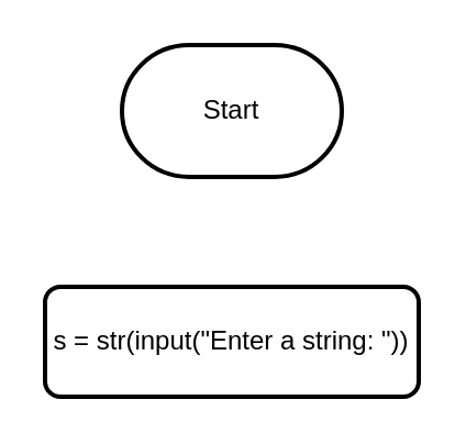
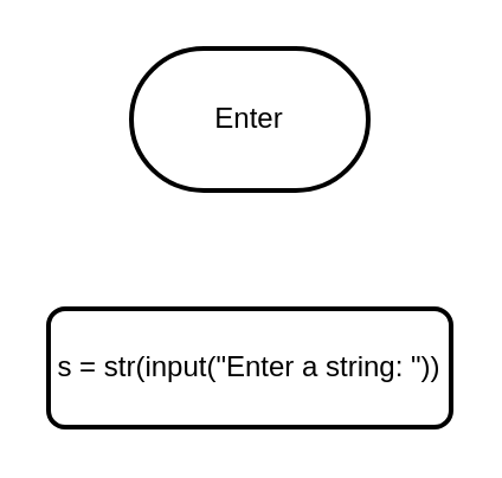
  <mxCell id="0" />
  <mxCell id="1" parent="0" />
- <mxCell id="2" value="Start" style="strokeWidth=2;html=1;shape=mxgraph.flowchart.terminator;whiteSpace=wrap;" vertex="1" parent="1"><mxGeometry x="55" y="20" width="100" height="60" as="geometry" /></mxCell>
+ <mxCell id="2" value="Enter" style="strokeWidth=2;html=1;shape=mxgraph.flowchart.terminator;whiteSpace=wrap;" vertex="1" parent="1"><mxGeometry x="55" y="20" width="100" height="60" as="geometry" /></mxCell>
  <mxCell id="3" value="s = str(input(&quot;Enter a string: &quot;))" style="rounded=1;whiteSpace=wrap;html=1;absoluteArcSize=1;arcSize=14;strokeWidth=2;" vertex="1" parent="1"><mxGeometry x="20" y="130" width="170" height="50" as="geometry" /></mxCell>
